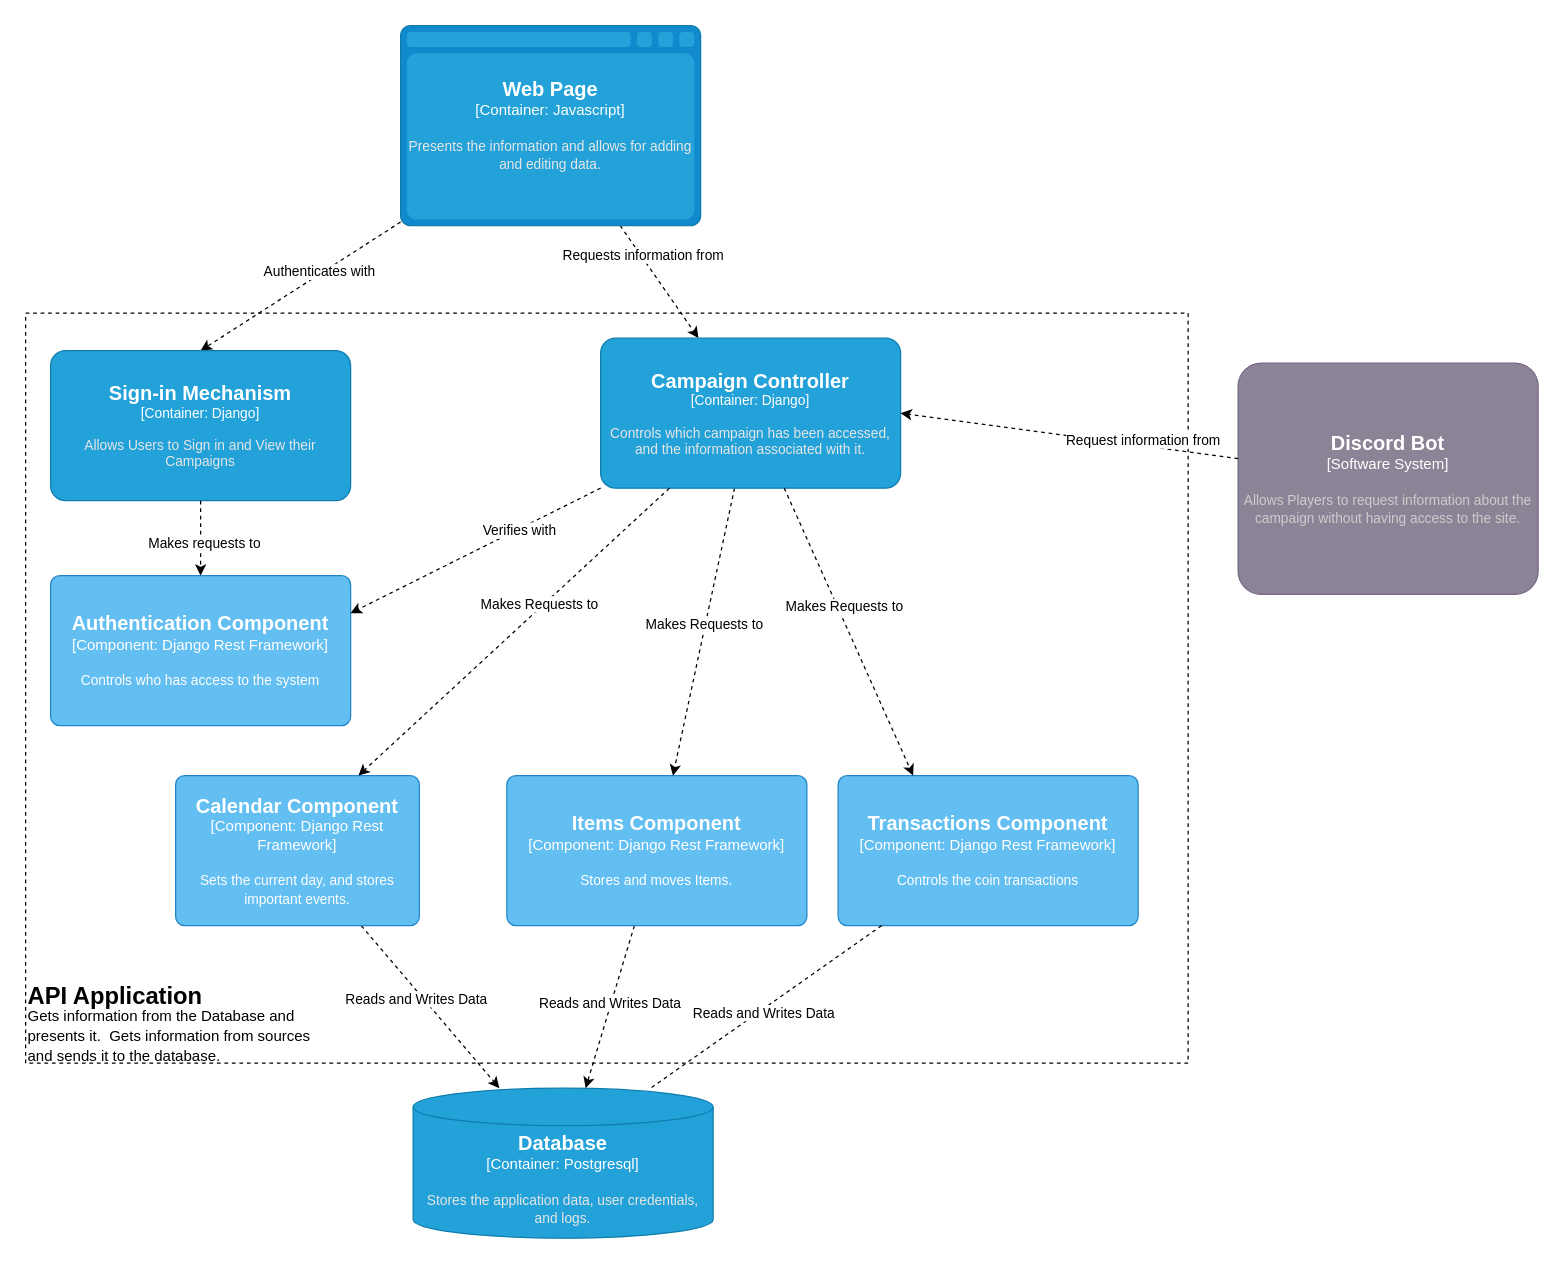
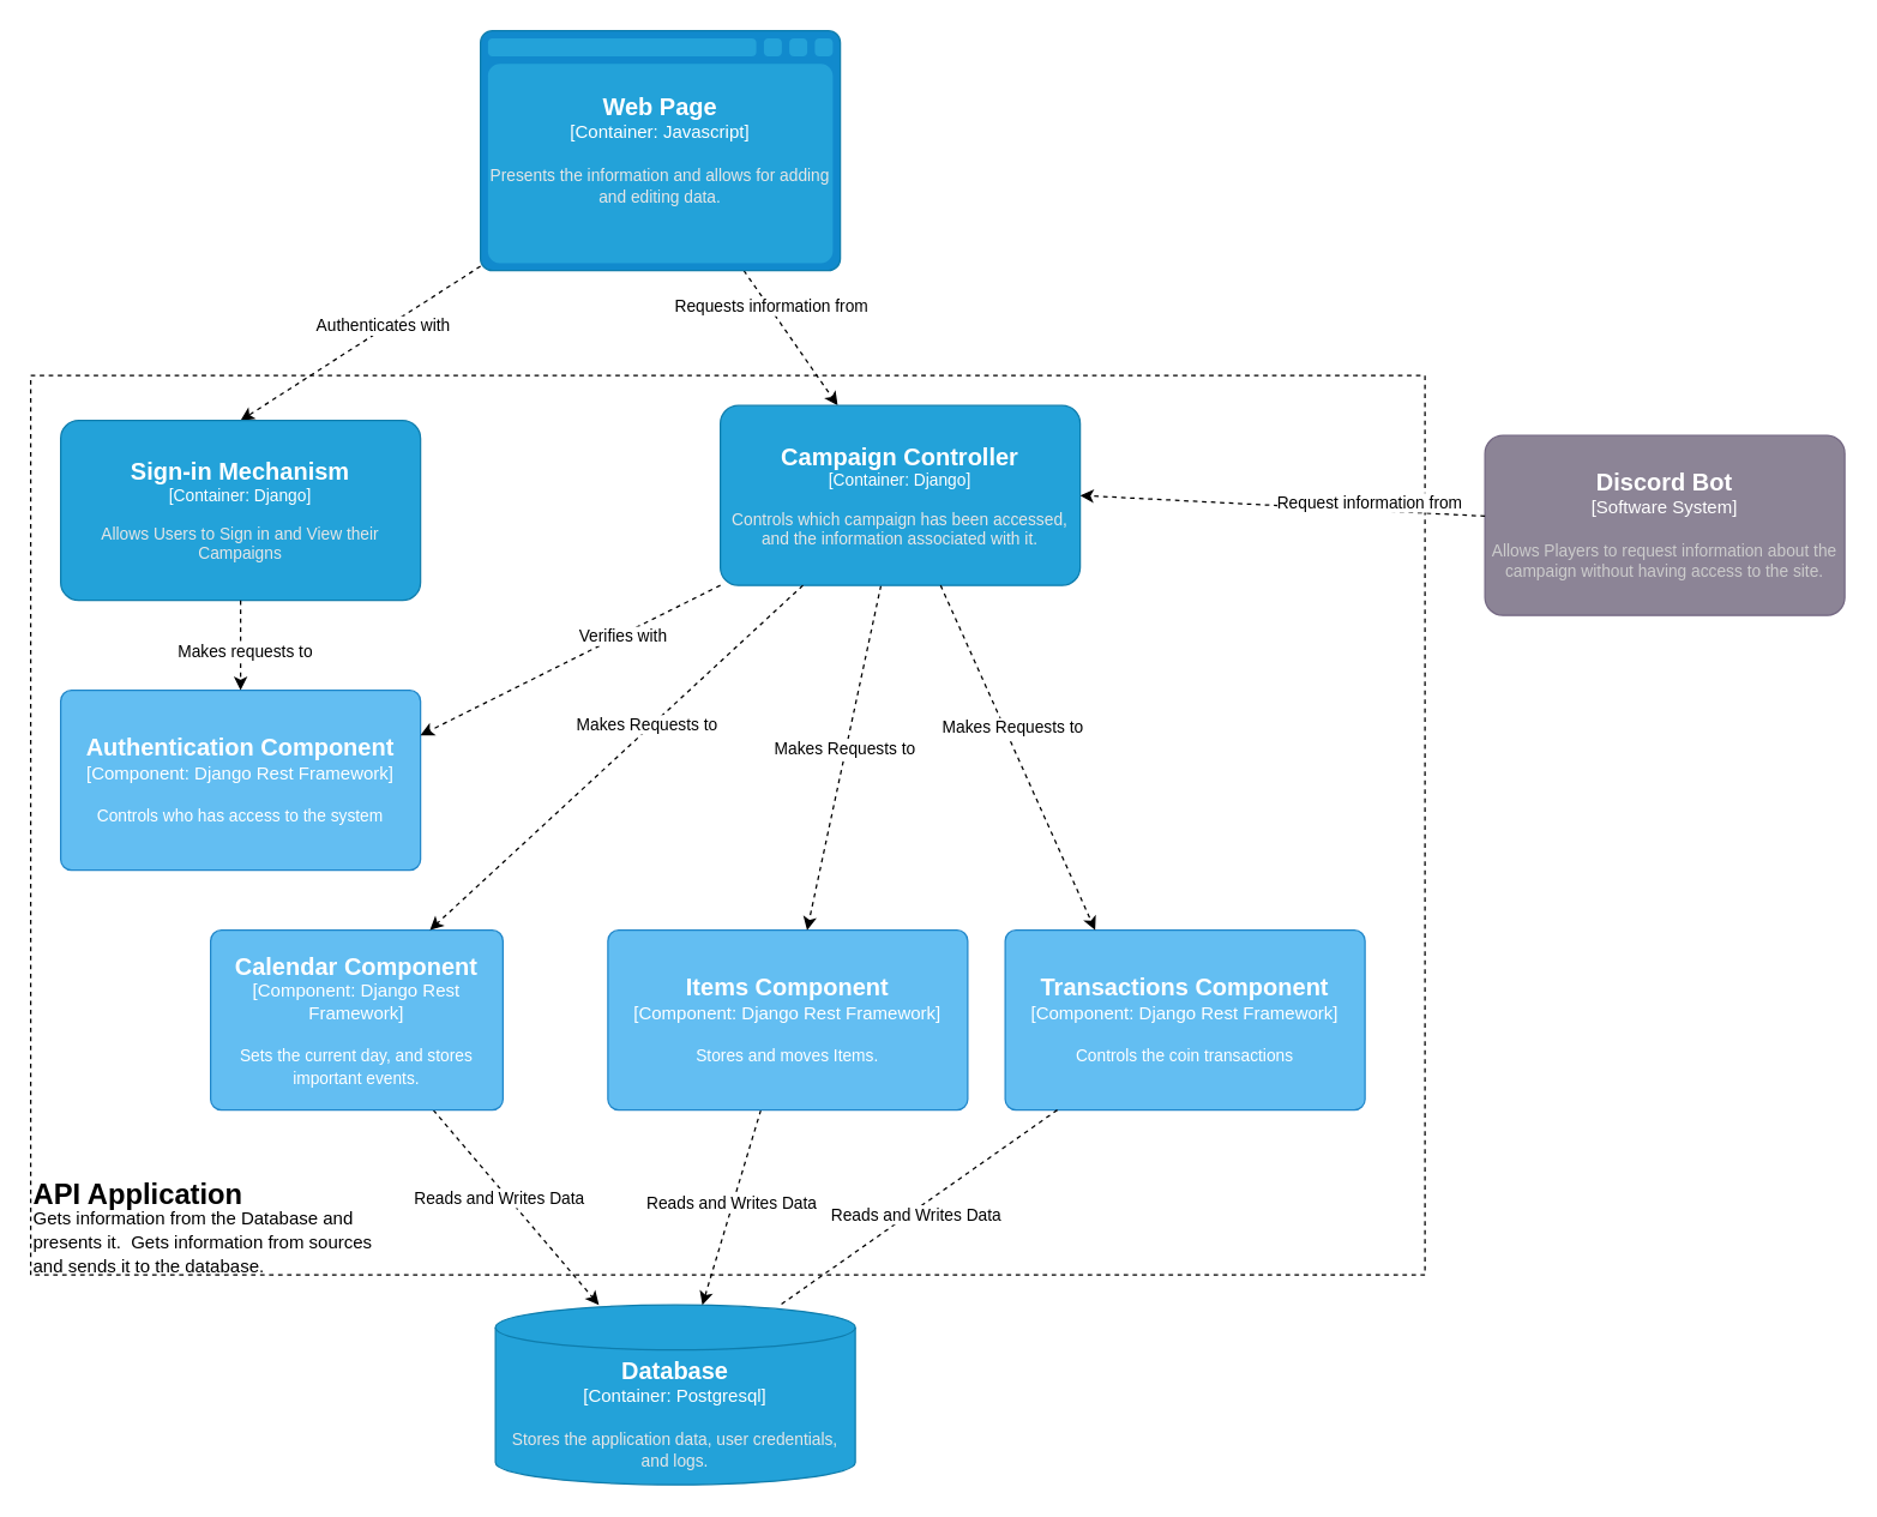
  <mxCell id="0" />
  <mxCell id="1" parent="0" />
  <mxCell id="2" value="" style="rounded=0;whiteSpace=wrap;html=1;dashed=1;fillColor=none;" vertex="1" parent="1"><mxGeometry x="20" y="250" width="930" height="600" as="geometry" /></mxCell>
  <mxCell id="3" style="rounded=0;orthogonalLoop=1;jettySize=auto;html=1;dashed=1;entryX=0.5;entryY=0;entryDx=0;entryDy=0;entryPerimeter=0;" edge="1" parent="1" source="7" target="18"><mxGeometry relative="1" as="geometry" /></mxCell>
  <mxCell id="4" value="Authenticates with" style="edgeLabel;html=1;align=center;verticalAlign=middle;resizable=0;points=[];" vertex="1" connectable="0" parent="3"><mxGeometry x="-0.199" y="-2" relative="1" as="geometry"><mxPoint as="offset" /></mxGeometry></mxCell>
  <mxCell id="5" style="rounded=0;orthogonalLoop=1;jettySize=auto;html=1;dashed=1;" edge="1" parent="1" source="7" target="23"><mxGeometry relative="1" as="geometry" /></mxCell>
  <mxCell id="6" value="Requests information from" style="edgeLabel;html=1;align=center;verticalAlign=middle;resizable=0;points=[];" vertex="1" connectable="0" parent="5"><mxGeometry x="-0.476" y="1" relative="1" as="geometry"><mxPoint as="offset" /></mxGeometry></mxCell>
  <mxCell id="7" value="&lt;font style=&quot;font-size: 16px&quot;&gt;&lt;b&gt;Web Page&lt;/b&gt;&lt;/font&gt;&lt;div&gt;[Container:&amp;nbsp;Javascript]&lt;/div&gt;&lt;br&gt;&lt;div&gt;&lt;font style=&quot;font-size: 11px&quot;&gt;&lt;font color=&quot;#E6E6E6&quot;&gt;Presents the information and allows for adding and editing data.&lt;/font&gt;&lt;/div&gt;" style="shape=mxgraph.c4.webBrowserContainer2;whiteSpace=wrap;html=1;boundedLbl=1;rounded=0;labelBackgroundColor=none;strokeColor=#118ACD;fillColor=#23A2D9;strokeColor=#118ACD;strokeColor2=#0E7DAD;fontSize=12;fontColor=#ffffff;align=center;metaEdit=1;points=[[0.5,0,0],[1,0.25,0],[1,0.5,0],[1,0.75,0],[0.5,1,0],[0,0.75,0],[0,0.5,0],[0,0.25,0]];resizable=0;" vertex="1" parent="1"><mxGeometry x="320" y="20" width="240" height="160" as="geometry" /></mxCell>
  <mxCell id="8" value="&lt;font style=&quot;font-size: 16px&quot;&gt;&lt;b&gt;Database&lt;/b&gt;&lt;/font&gt;&lt;div&gt;[Container:&amp;nbsp;Postgresql]&lt;/div&gt;&lt;br&gt;&lt;div&gt;&lt;font style=&quot;font-size: 11px&quot;&gt;&lt;font color=&quot;#E6E6E6&quot;&gt;Stores the application data, user credentials, and logs.&lt;/font&gt;&lt;/div&gt;" style="shape=cylinder3;size=15;whiteSpace=wrap;html=1;boundedLbl=1;rounded=0;labelBackgroundColor=none;fillColor=#23A2D9;fontSize=12;fontColor=#ffffff;align=center;strokeColor=#0E7DAD;metaEdit=1;points=[[0.5,0,0],[1,0.25,0],[1,0.5,0],[1,0.75,0],[0.5,1,0],[0,0.75,0],[0,0.5,0],[0,0.25,0]];resizable=0;" vertex="1" parent="1"><mxGeometry x="330" y="870" width="240" height="120" as="geometry" /></mxCell>
  <mxCell id="9" value="&lt;p style=&quot;line-height: 80%;&quot;&gt;&lt;/p&gt;&lt;h1 style=&quot;margin-top: 0px; line-height: 50%;&quot;&gt;&lt;span style=&quot;background-color: initial;&quot;&gt;&lt;span style=&quot;font-size: 19px;&quot;&gt;API Application&lt;br&gt;&lt;/span&gt;&lt;/span&gt;&lt;span style=&quot;font-size: 12px; font-weight: 400;&quot;&gt;Gets information from the Database and presents it.&amp;nbsp; Gets information from sources and sends it to the database.&lt;/span&gt;&lt;/h1&gt;&lt;p&gt;&lt;/p&gt;" style="text;html=1;whiteSpace=wrap;overflow=hidden;rounded=0;" vertex="1" parent="1"><mxGeometry x="20" y="770" width="230" height="80" as="geometry" /></mxCell>
  <mxCell id="10" value="&lt;font style=&quot;font-size: 16px&quot;&gt;&lt;b&gt;Authentication Component&lt;/b&gt;&lt;/font&gt;&lt;div&gt;[Component: Django Rest Framework]&lt;/div&gt;&lt;br&gt;&lt;div&gt;&lt;font style=&quot;font-size: 11px&quot;&gt;Controls who has access to the system&lt;/font&gt;&lt;/div&gt;" style="rounded=1;whiteSpace=wrap;html=1;labelBackgroundColor=none;fillColor=#63BEF2;fontColor=#ffffff;align=center;arcSize=6;strokeColor=#2086C9;metaEdit=1;resizable=0;points=[[0.25,0,0],[0.5,0,0],[0.75,0,0],[1,0.25,0],[1,0.5,0],[1,0.75,0],[0.75,1,0],[0.5,1,0],[0.25,1,0],[0,0.75,0],[0,0.5,0],[0,0.25,0]];" vertex="1" parent="1"><mxGeometry x="40" y="460" width="240" height="120" as="geometry" /></mxCell>
  <mxCell id="11" value="&lt;font style=&quot;font-size: 16px&quot;&gt;&lt;b&gt;Transactions Component&lt;/b&gt;&lt;/font&gt;&lt;div&gt;[Component: Django Rest Framework]&lt;/div&gt;&lt;br&gt;&lt;div&gt;&lt;font style=&quot;font-size: 11px&quot;&gt;Controls the coin transactions&lt;/font&gt;&lt;/div&gt;" style="rounded=1;whiteSpace=wrap;html=1;labelBackgroundColor=none;fillColor=#63BEF2;fontColor=#ffffff;align=center;arcSize=6;strokeColor=#2086C9;metaEdit=1;resizable=0;points=[[0.25,0,0],[0.5,0,0],[0.75,0,0],[1,0.25,0],[1,0.5,0],[1,0.75,0],[0.75,1,0],[0.5,1,0],[0.25,1,0],[0,0.75,0],[0,0.5,0],[0,0.25,0]];" vertex="1" parent="1"><mxGeometry x="670" y="620" width="240" height="120" as="geometry" /></mxCell>
  <mxCell id="12" style="rounded=0;orthogonalLoop=1;jettySize=auto;html=1;dashed=1;" edge="1" parent="1" source="14" target="8"><mxGeometry relative="1" as="geometry" /></mxCell>
  <mxCell id="13" value="Reads and Writes Data&amp;nbsp;" style="edgeLabel;html=1;align=center;verticalAlign=middle;resizable=0;points=[];" vertex="1" connectable="0" parent="12"><mxGeometry x="-0.133" y="-4" relative="1" as="geometry"><mxPoint as="offset" /></mxGeometry></mxCell>
  <mxCell id="14" value="&lt;font style=&quot;font-size: 16px&quot;&gt;&lt;b&gt;Calendar Component&lt;/b&gt;&lt;/font&gt;&lt;div&gt;[Component: Django Rest Framework]&lt;/div&gt;&lt;br&gt;&lt;div&gt;&lt;font style=&quot;font-size: 11px&quot;&gt;Sets the current day, and stores important events.&lt;/font&gt;&lt;/div&gt;" style="rounded=1;whiteSpace=wrap;html=1;labelBackgroundColor=none;fillColor=#63BEF2;fontColor=#ffffff;align=center;arcSize=6;strokeColor=#2086C9;metaEdit=1;resizable=0;points=[[0.25,0,0],[0.5,0,0],[0.75,0,0],[1,0.25,0],[1,0.5,0],[1,0.75,0],[0.75,1,0],[0.5,1,0],[0.25,1,0],[0,0.75,0],[0,0.5,0],[0,0.25,0]];" vertex="1" parent="1"><mxGeometry x="140" y="620" width="195" height="120" as="geometry" /></mxCell>
  <mxCell id="15" style="rounded=0;orthogonalLoop=1;jettySize=auto;html=1;dashed=1;" edge="1" parent="1" source="17" target="8"><mxGeometry relative="1" as="geometry" /></mxCell>
  <mxCell id="16" value="Reads and Writes Data&amp;nbsp;" style="edgeLabel;html=1;align=center;verticalAlign=middle;resizable=0;points=[];" vertex="1" connectable="0" parent="15"><mxGeometry x="-0.063" relative="1" as="geometry"><mxPoint as="offset" /></mxGeometry></mxCell>
  <mxCell id="17" value="&lt;font style=&quot;font-size: 16px&quot;&gt;&lt;b&gt;Items Component&lt;/b&gt;&lt;/font&gt;&lt;div&gt;[Component: Django Rest Framework]&lt;/div&gt;&lt;br&gt;&lt;div&gt;&lt;font style=&quot;font-size: 11px&quot;&gt;Stores and moves Items.&lt;/font&gt;&lt;/div&gt;" style="rounded=1;whiteSpace=wrap;html=1;labelBackgroundColor=none;fillColor=#63BEF2;fontColor=#ffffff;align=center;arcSize=6;strokeColor=#2086C9;metaEdit=1;resizable=0;points=[[0.25,0,0],[0.5,0,0],[0.75,0,0],[1,0.25,0],[1,0.5,0],[1,0.75,0],[0.75,1,0],[0.5,1,0],[0.25,1,0],[0,0.75,0],[0,0.5,0],[0,0.25,0]];" vertex="1" parent="1"><mxGeometry x="405" y="620" width="240" height="120" as="geometry" /></mxCell>
  <mxCell id="18" value="&lt;font style=&quot;font-size: 16px&quot;&gt;&lt;b&gt;Sign-in Mechanism&lt;/b&gt;&lt;/font&gt;&lt;div&gt;[Container: Django]&lt;/div&gt;&lt;br&gt;&lt;div&gt;&lt;font style=&quot;font-size: 11px&quot;&gt;&lt;font color=&quot;#E6E6E6&quot;&gt;Allows Users to Sign in and View their Campaigns&lt;/font&gt;&lt;/div&gt;" style="rounded=1;whiteSpace=wrap;html=1;fontSize=11;labelBackgroundColor=none;fillColor=#23A2D9;fontColor=#ffffff;align=center;arcSize=10;strokeColor=#0E7DAD;metaEdit=1;resizable=0;points=[[0.25,0,0],[0.5,0,0],[0.75,0,0],[1,0.25,0],[1,0.5,0],[1,0.75,0],[0.75,1,0],[0.5,1,0],[0.25,1,0],[0,0.75,0],[0,0.5,0],[0,0.25,0]];" vertex="1" parent="1"><mxGeometry x="40" y="280" width="240" height="120" as="geometry" /></mxCell>
  <mxCell id="19" style="rounded=0;orthogonalLoop=1;jettySize=auto;html=1;entryX=0.5;entryY=0;entryDx=0;entryDy=0;entryPerimeter=0;dashed=1;" edge="1" parent="1" source="18" target="10"><mxGeometry relative="1" as="geometry" /></mxCell>
  <mxCell id="20" value="Makes requests to" style="edgeLabel;html=1;align=center;verticalAlign=middle;resizable=0;points=[];" vertex="1" connectable="0" parent="19"><mxGeometry x="0.1" y="2" relative="1" as="geometry"><mxPoint as="offset" /></mxGeometry></mxCell>
  <mxCell id="21" style="rounded=0;orthogonalLoop=1;jettySize=auto;html=1;dashed=1;" edge="1" parent="1" source="23" target="17"><mxGeometry relative="1" as="geometry" /></mxCell>
  <mxCell id="22" value="Makes Requests to" style="edgeLabel;html=1;align=center;verticalAlign=middle;resizable=0;points=[];" vertex="1" connectable="0" parent="21"><mxGeometry x="-0.055" y="-1" relative="1" as="geometry"><mxPoint as="offset" /></mxGeometry></mxCell>
  <mxCell id="23" value="&lt;font style=&quot;font-size: 16px&quot;&gt;&lt;b&gt;Campaign Controller&lt;/b&gt;&lt;/font&gt;&lt;div&gt;[Container: Django]&lt;/div&gt;&lt;br&gt;&lt;div&gt;&lt;font style=&quot;font-size: 11px&quot;&gt;&lt;font color=&quot;#E6E6E6&quot;&gt;Controls which campaign has been accessed, and the information associated with it.&lt;/font&gt;&lt;/div&gt;" style="rounded=1;whiteSpace=wrap;html=1;fontSize=11;labelBackgroundColor=none;fillColor=#23A2D9;fontColor=#ffffff;align=center;arcSize=10;strokeColor=#0E7DAD;metaEdit=1;resizable=0;points=[[0.25,0,0],[0.5,0,0],[0.75,0,0],[1,0.25,0],[1,0.5,0],[1,0.75,0],[0.75,1,0],[0.5,1,0],[0.25,1,0],[0,0.75,0],[0,0.5,0],[0,0.25,0]];" vertex="1" parent="1"><mxGeometry x="480" y="270" width="240" height="120" as="geometry" /></mxCell>
  <mxCell id="24" style="rounded=0;orthogonalLoop=1;jettySize=auto;html=1;entryX=1;entryY=0.25;entryDx=0;entryDy=0;entryPerimeter=0;dashed=1;" edge="1" parent="1" source="23" target="10"><mxGeometry relative="1" as="geometry" /></mxCell>
  <mxCell id="25" value="Verifies with" style="edgeLabel;html=1;align=center;verticalAlign=middle;resizable=0;points=[];" vertex="1" connectable="0" parent="24"><mxGeometry x="-0.336" y="1" relative="1" as="geometry"><mxPoint as="offset" /></mxGeometry></mxCell>
  <mxCell id="26" style="rounded=0;orthogonalLoop=1;jettySize=auto;html=1;entryX=0.75;entryY=0;entryDx=0;entryDy=0;entryPerimeter=0;dashed=1;" edge="1" parent="1" source="23" target="14"><mxGeometry relative="1" as="geometry" /></mxCell>
  <mxCell id="27" value="Makes Requests to" style="edgeLabel;html=1;align=center;verticalAlign=middle;resizable=0;points=[];" vertex="1" connectable="0" parent="26"><mxGeometry x="-0.176" y="-3" relative="1" as="geometry"><mxPoint as="offset" /></mxGeometry></mxCell>
  <mxCell id="28" style="rounded=0;orthogonalLoop=1;jettySize=auto;html=1;entryX=0.25;entryY=0;entryDx=0;entryDy=0;entryPerimeter=0;dashed=1;" edge="1" parent="1" source="23" target="11"><mxGeometry relative="1" as="geometry" /></mxCell>
  <mxCell id="29" value="Makes Requests to" style="edgeLabel;html=1;align=center;verticalAlign=middle;resizable=0;points=[];" vertex="1" connectable="0" parent="28"><mxGeometry x="-0.164" y="4" relative="1" as="geometry"><mxPoint x="1" as="offset" /></mxGeometry></mxCell>
  <mxCell id="30" style="rounded=0;orthogonalLoop=1;jettySize=auto;html=1;entryX=0.792;entryY=0;entryDx=0;entryDy=0;entryPerimeter=0;dashed=1;endArrow=none;" edge="1" parent="1" source="11" target="8"><mxGeometry relative="1" as="geometry" /></mxCell>
  <mxCell id="31" value="Reads and Writes Data&amp;nbsp;" style="edgeLabel;html=1;align=center;verticalAlign=middle;resizable=0;points=[];" vertex="1" connectable="0" parent="30"><mxGeometry x="0.023" y="3" relative="1" as="geometry"><mxPoint as="offset" /></mxGeometry></mxCell>
- <mxCell id="32" value="&lt;font style=&quot;font-size: 16px&quot;&gt;&lt;b&gt;Discord Bot&lt;/b&gt;&lt;/font&gt;&lt;div&gt;[Software System]&lt;/div&gt;&lt;br&gt;&lt;div&gt;&lt;font style=&quot;font-size: 11px&quot;&gt;&lt;font color=&quot;#cccccc&quot;&gt;Allows Players to request information about the campaign without having access to the site.&lt;/font&gt;&lt;/div&gt;" style="rounded=1;whiteSpace=wrap;html=1;labelBackgroundColor=none;fillColor=#8C8496;fontColor=#ffffff;align=center;arcSize=10;strokeColor=#736782;metaEdit=1;resizable=0;points=[[0.25,0,0],[0.5,0,0],[0.75,0,0],[1,0.25,0],[1,0.5,0],[1,0.75,0],[0.75,1,0],[0.5,1,0],[0.25,1,0],[0,0.75,0],[0,0.5,0],[0,0.25,0]];" vertex="1" parent="1"><mxGeometry x="990" y="290" width="240" height="185" as="geometry" /></mxCell>
+ <mxCell id="32" value="&lt;font style=&quot;font-size: 16px&quot;&gt;&lt;b&gt;Discord Bot&lt;/b&gt;&lt;/font&gt;&lt;div&gt;[Software System]&lt;/div&gt;&lt;br&gt;&lt;div&gt;&lt;font style=&quot;font-size: 11px&quot;&gt;&lt;font color=&quot;#cccccc&quot;&gt;Allows Players to request information about the campaign without having access to the site.&lt;/font&gt;&lt;/div&gt;" style="rounded=1;whiteSpace=wrap;html=1;labelBackgroundColor=none;fillColor=#8C8496;fontColor=#ffffff;align=center;arcSize=10;strokeColor=#736782;metaEdit=1;resizable=0;points=[[0.25,0,0],[0.5,0,0],[0.75,0,0],[1,0.25,0],[1,0.5,0],[1,0.75,0],[0.75,1,0],[0.5,1,0],[0.25,1,0],[0,0.75,0],[0,0.5,0],[0,0.25,0]];" vertex="1" parent="1"><mxGeometry x="990" y="290" width="240" height="120" as="geometry" /></mxCell>
  <mxCell id="33" style="rounded=0;orthogonalLoop=1;jettySize=auto;html=1;entryX=1;entryY=0.5;entryDx=0;entryDy=0;entryPerimeter=0;dashed=1;" edge="1" parent="1" source="32" target="23"><mxGeometry relative="1" as="geometry" /></mxCell>
  <mxCell id="34" value="Request information from" style="edgeLabel;html=1;align=center;verticalAlign=middle;resizable=0;points=[];" vertex="1" connectable="0" parent="33"><mxGeometry x="-0.434" y="5" relative="1" as="geometry"><mxPoint y="-10" as="offset" /></mxGeometry></mxCell>
